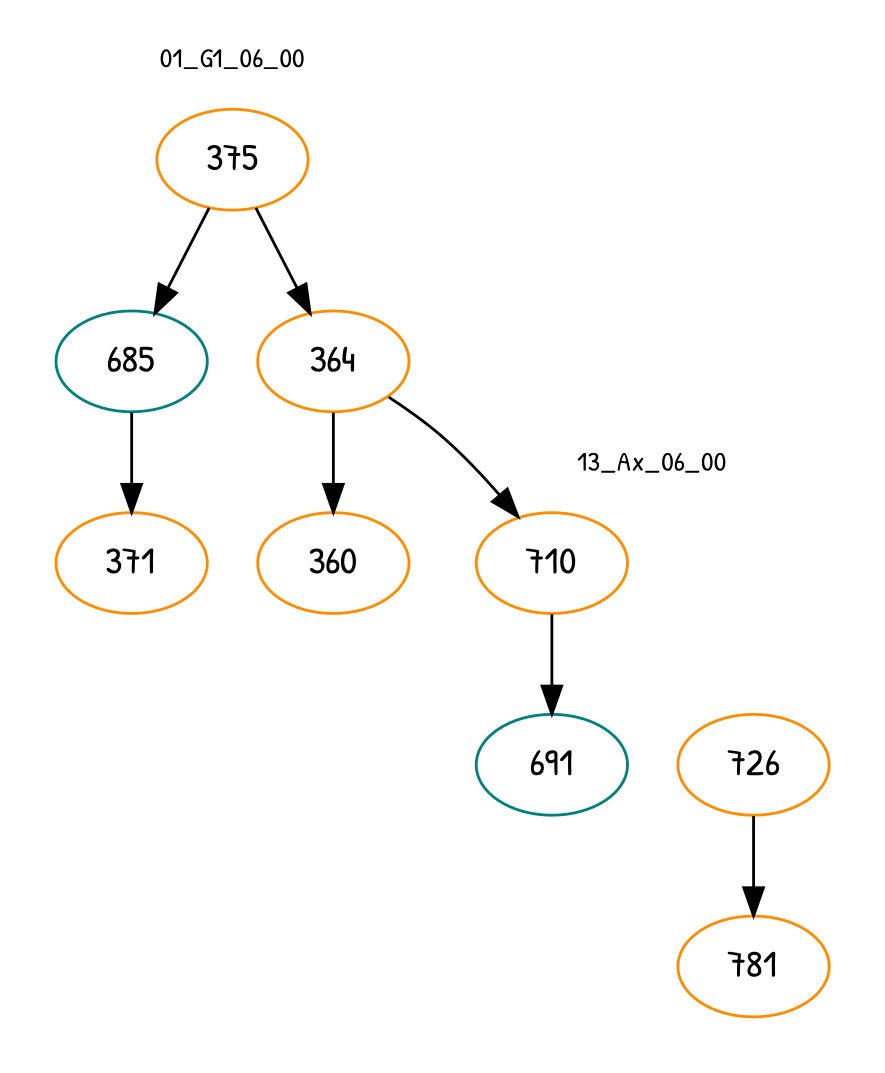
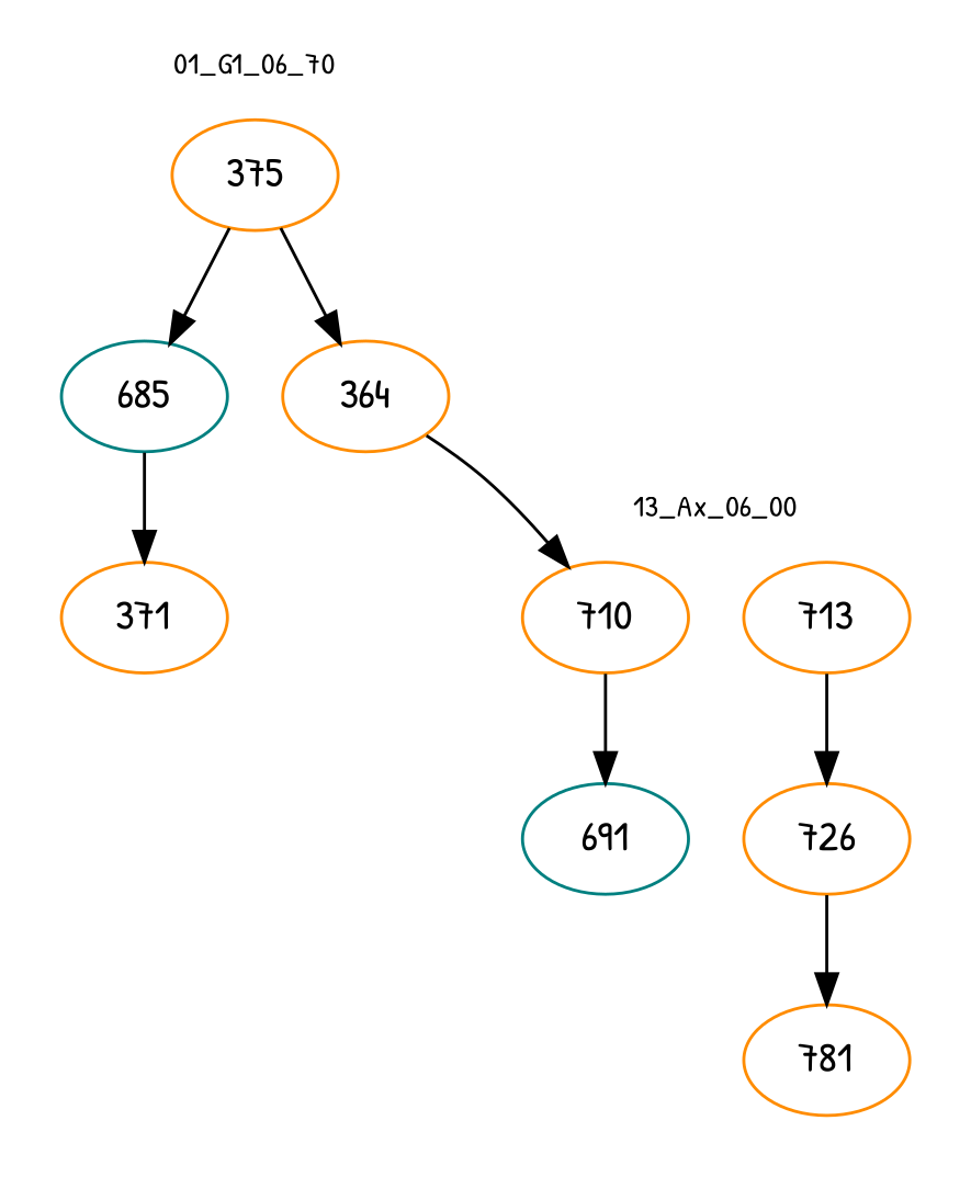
  digraph {
    fontname="Patrick Hand"
    node [color=darkorange fontname="Patrick Hand"]
    edge [color=black fontname="Patrick Hand"]
+   n1 [label=713]
    n2 [label=710]
    n3 [label=726]
    n4 [color=teal label=691]
    n5 [label=781]
    n6 [label=375]
    n7 [label=364]
    n8 [color=teal label=685]
-   n9 [label=360]
    n10 [label=371]
    subgraph cluster_1 {
      color=white
      fontsize=10
      label="13_Ax_06_00"
+     n1
      n2
      n3
      n4
      n5
    }
    subgraph cluster_2 {
      color=white
      fontsize=10
-     label="01_G1_06_00"
+     label="01_G1_06_70"
      n6
      n7
      n8
-     n9
      n10
    }
+   n1 -> n3
    n2 -> n4
    n3 -> n5
    n6 -> n7
    n6 -> n8
    n7 -> n2
-   n7 -> n9
    n8 -> n10
  }
